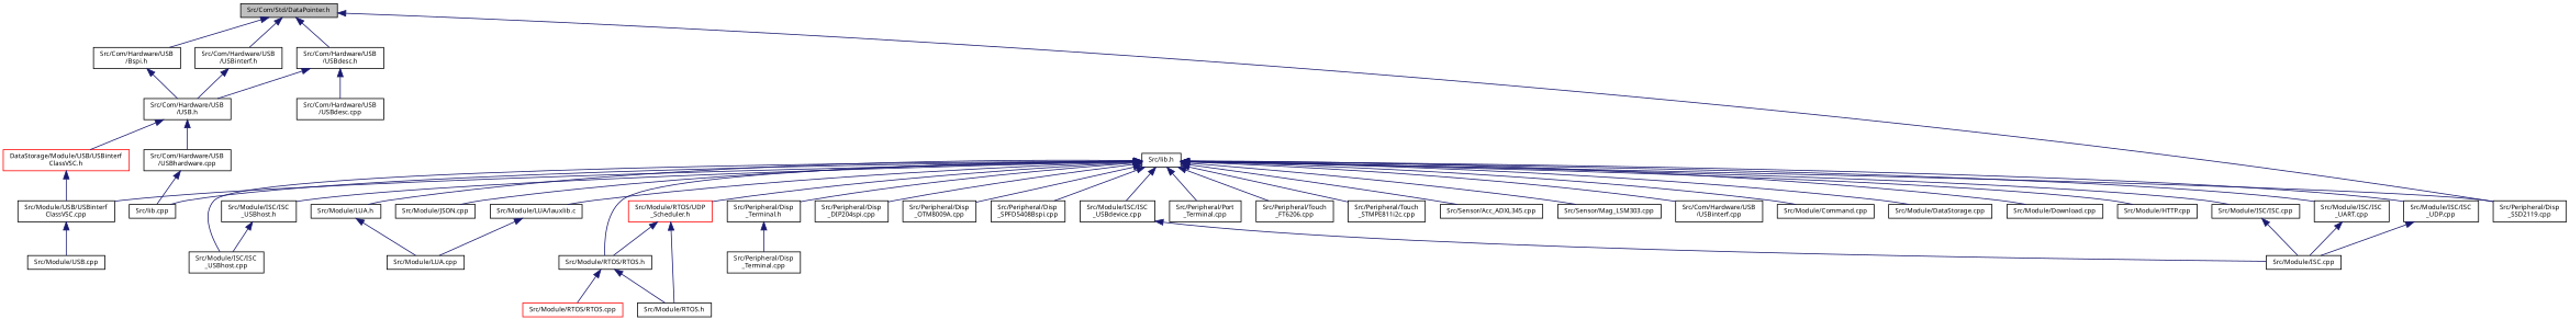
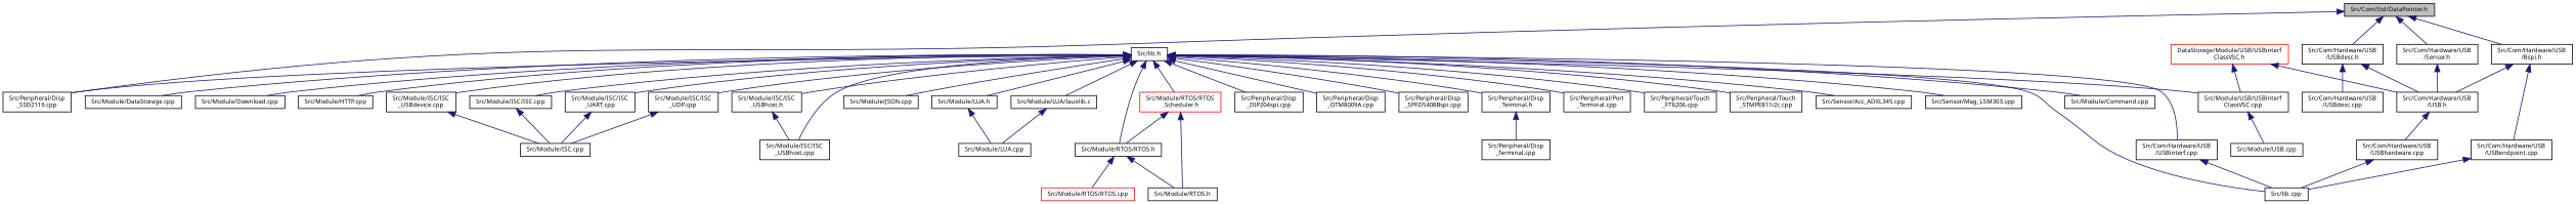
  digraph {
    node [color=black fillcolor=white fontname=Sans fontsize=8 shape=record style=filled]
    edge [color=midnightblue dir=back fontname=Sans fontsize=8 labelfontname=Sans labelfontsize=8 style=solid]
    n1 [fillcolor=grey75 fontcolor=black height=0.2 label="Src/Com/Std/DataPointer.h" width=0.4]
    n2 [height=0.2 label="Src/Com/Hardware/USB\l/USBdesc.h" width=0.4]
    n3 [height=0.2 label="Src/Com/Hardware/USB\l/Bspi.h" width=0.4]
-   n4 [height=0.2 label="Src/Com/Hardware/USB\l/USBinterf.h" width=0.4]
+   n4 [height=0.2 label="Src/Com/Hardware/USB\l/Sensor.h" width=0.4]
    n5 [height=0.2 label="Src/Peripheral/Disp\l_SSD2119.cpp" width=0.4]
    n6 [height=0.2 label="Src/lib.h" width=0.4]
    n7 [height=0.2 label="Src/lib.cpp" width=0.4]
    n8 [height=0.2 label="Src/Com/Hardware/USB\l/USBinterf.cpp" width=0.4]
    n9 [height=0.2 label="Src/Module/Command.cpp" width=0.4]
    n10 [height=0.2 label="Src/Module/DataStorage.cpp" width=0.4]
    n11 [height=0.2 label="Src/Module/Download.cpp" width=0.4]
    n12 [height=0.2 label="Src/Module/HTTP.cpp" width=0.4]
    n13 [height=0.2 label="Src/Module/ISC/ISC.cpp" width=0.4]
    n14 [height=0.2 label="Src/Module/ISC/ISC\l_UART.cpp" width=0.4]
    n15 [height=0.2 label="Src/Module/ISC/ISC\l_UDP.cpp" width=0.4]
    n16 [height=0.2 label="Src/Module/ISC/ISC\l_USBdevice.cpp" width=0.4]
    n17 [height=0.2 label="Src/Module/ISC/ISC\l_USBhost.cpp" width=0.4]
    n18 [height=0.2 label="Src/Module/ISC/ISC\l_USBhost.h" width=0.4]
    n19 [height=0.2 label="Src/Module/JSON.cpp" width=0.4]
    n20 [height=0.2 label="Src/Module/LUA/lauxlib.c" width=0.4]
    n21 [height=0.2 label="Src/Module/LUA.h" width=0.4]
    n22 [height=0.2 label="Src/Module/RTOS/RTOS.h" width=0.4]
-   n23 [color=red height=0.2 label="Src/Module/RTOS/UDP\l_Scheduler.h" width=0.4]
+   n23 [color=red height=0.2 label="Src/Module/RTOS/RTOS\l_Scheduler.h" width=0.4]
    n24 [height=0.2 label="Src/Module/USB/USBinterf\lClassVSC.cpp" width=0.4]
    n25 [height=0.2 label="Src/Peripheral/Disp\l_DIP204spi.cpp" width=0.4]
    n26 [height=0.2 label="Src/Peripheral/Disp\l_OTM8009A.cpp" width=0.4]
    n27 [height=0.2 label="Src/Peripheral/Disp\l_SPFD5408Bspi.cpp" width=0.4]
    n28 [height=0.2 label="Src/Peripheral/Disp\l_Terminal.h" width=0.4]
    n29 [height=0.2 label="Src/Peripheral/Port\l_Terminal.cpp" width=0.4]
    n30 [height=0.2 label="Src/Peripheral/Touch\l_FT6206.cpp" width=0.4]
    n31 [height=0.2 label="Src/Peripheral/Touch\l_STMPE811i2c.cpp" width=0.4]
    n32 [height=0.2 label="Src/Sensor/Acc_ADXL345.cpp" width=0.4]
    n33 [height=0.2 label="Src/Sensor/Mag_LSM303.cpp" width=0.4]
    n34 [height=0.2 label="Src/Com/Hardware/USB\l/USB.h" width=0.4]
    n35 [height=0.2 label="Src/Com/Hardware/USB\l/USBdesc.cpp" width=0.4]
+   n36 [height=0.2 label="Src/Com/Hardware/USB\l/USBendpoint.cpp" width=0.4]
    n37 [height=0.2 label="Src/Module/ISC.cpp" width=0.4]
    n38 [height=0.2 label="Src/Module/LUA.cpp" width=0.4]
    n39 [color=red height=0.2 label="Src/Module/RTOS/RTOS.cpp" width=0.4]
    n40 [height=0.2 label="Src/Module/RTOS.h" width=0.4]
    n41 [height=0.2 label="Src/Module/USB.cpp" width=0.4]
    n42 [height=0.2 label="Src/Peripheral/Disp\l_Terminal.cpp" width=0.4]
    n43 [height=0.2 label="Src/Com/Hardware/USB\l/USBhardware.cpp" width=0.4]
    n44 [color=red height=0.2 label="DataStorage/Module/USB/USBinterf\lClassVSC.h" width=0.4]
    n1 -> n2
    n1 -> n3
    n1 -> n4
    n1 -> n5
    n2 -> n34
    n2 -> n35
    n3 -> n34
+   n3 -> n36
    n4 -> n34
    n6 -> n5
    n6 -> n7
    n6 -> n8
    n6 -> n9
    n6 -> n10
    n6 -> n11
    n6 -> n12
    n6 -> n13
    n6 -> n14
    n6 -> n15
    n6 -> n16
    n6 -> n17
    n6 -> n18
    n6 -> n19
    n6 -> n20
    n6 -> n21
    n6 -> n22
    n6 -> n23
    n6 -> n24
    n6 -> n25
    n6 -> n26
    n6 -> n27
    n6 -> n28
    n6 -> n29
    n6 -> n30
    n6 -> n31
    n6 -> n32
    n6 -> n33
+   n8 -> n7
    n13 -> n37
    n14 -> n37
    n15 -> n37
    n16 -> n37
    n18 -> n17
    n20 -> n38
    n21 -> n38
    n22 -> n39
    n22 -> n40
    n23 -> n22
    n23 -> n40
    n24 -> n41
    n28 -> n42
    n34 -> n43
-   n34 -> n44
+   n44 -> n34
+   n36 -> n7
    n43 -> n7
    n44 -> n24
  }
